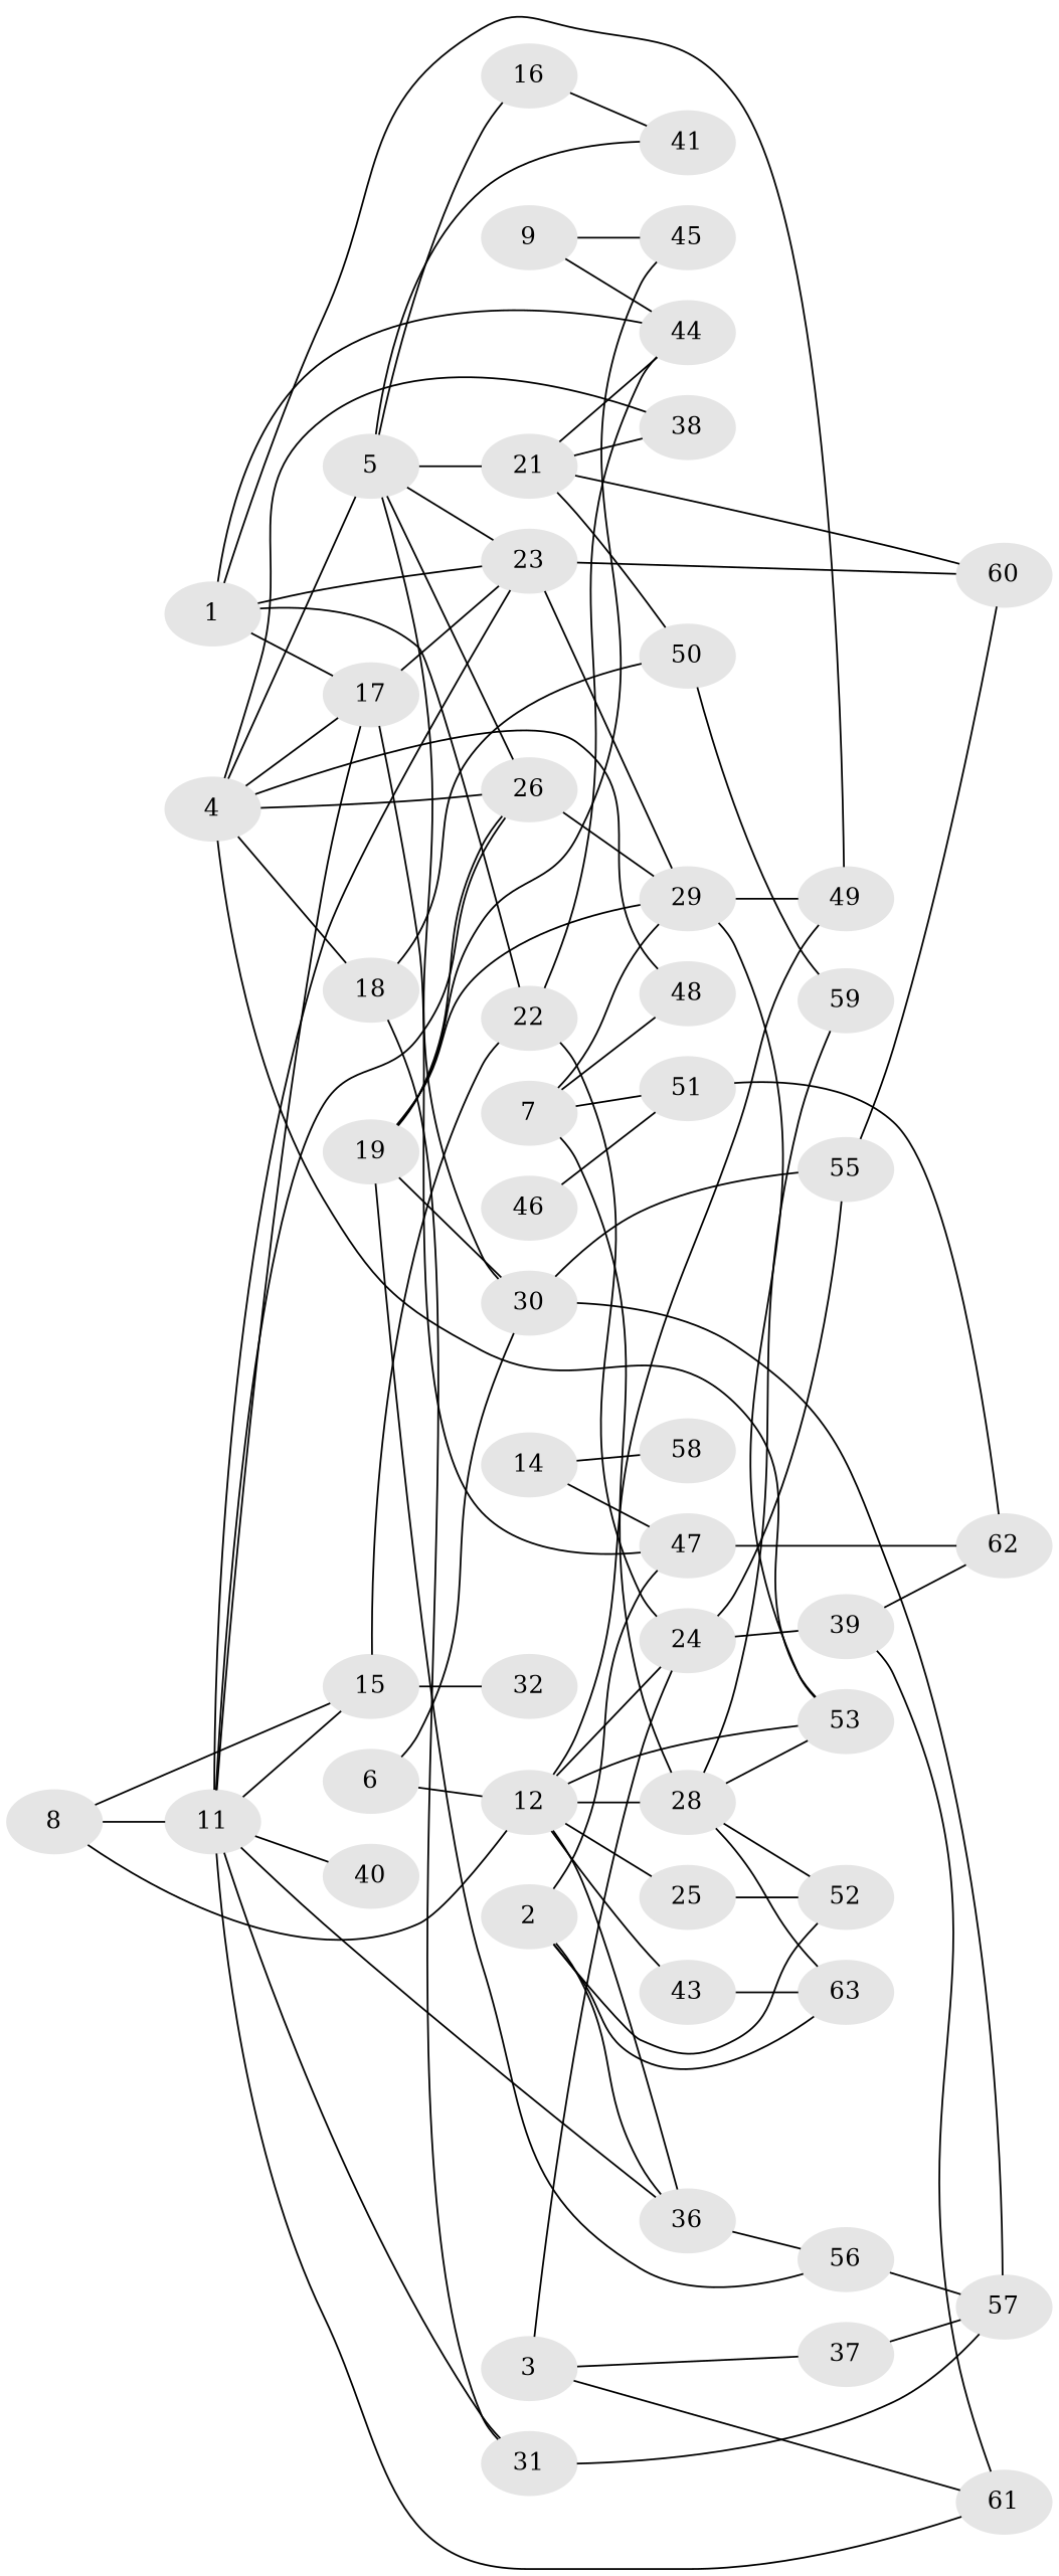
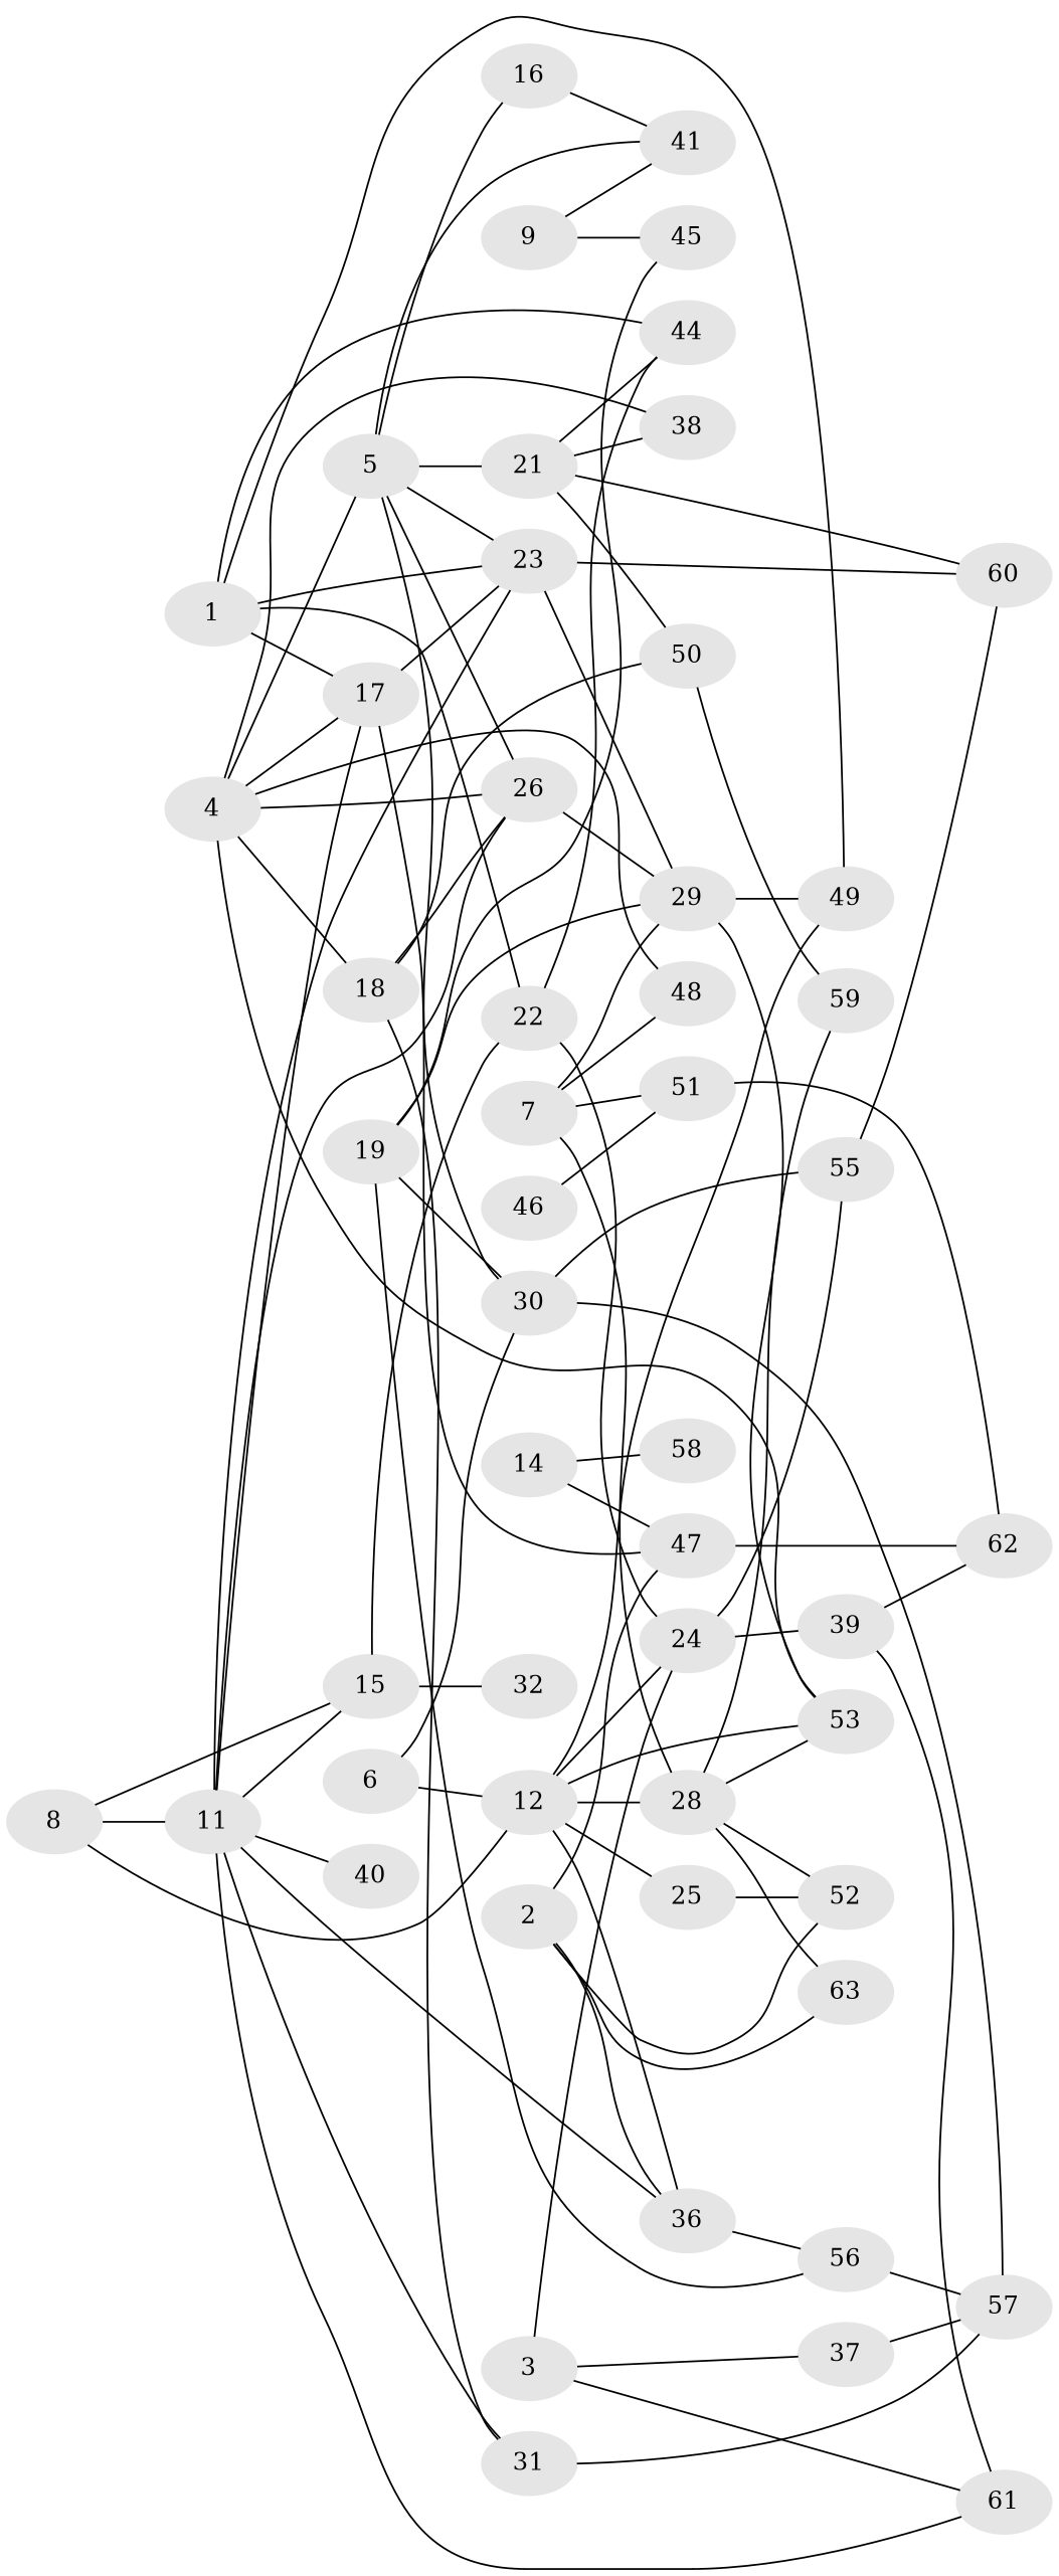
  graph {
    rankdir=LR
    node [color=gray90 style=filled]
    edge [weight=1.0]
    1
    17
    22
    23
    44
    49
    47
    24
    29
    60
    2
    36
    52
    63
    56
    62
    3
    37
    61
    39
    55
    57
    4
    5
    18
    26
    38
    48
    53
    16
    21
    n32 [label=30]
    41
    31
    50
    6
    12
    28
    25
-   43
    7
    51
    59
    8
    11
    15
    40
    32
    9
    45
    14
    58
    19
    46
    1 -- 17 [weight=2.0]
    1 -- 22 [weight=2.0]
    1 -- 23
    1 -- 44
    1 -- 49
    17 -- 23
    17 -- 47
    22 -- 44
    22 -- 24
    23 -- 29
    23 -- 60
    47 -- 62
    24 -- 39
    24 -- 55 [weight=3.0]
    29 -- 49
    29 -- 53
    2 -- 47
    2 -- 36
    2 -- 52
    2 -- 63
    36 -- 56
    56 -- 57
    3 -- 24
    3 -- 37
    3 -- 61
    37 -- 57
    39 -- 62
    39 -- 61
    55 -- 60
    4 -- 17
    4 -- 5
    4 -- 18
    4 -- 26
    4 -- 38
    4 -- 48
    4 -- 53 [weight=2.0]
    5 -- 23
    5 -- 26 [weight=3.0]
    5 -- 16
    5 -- 21
    5 -- n32
    5 -- 41
-   19 -- 26
+   18 -- 26
    18 -- 31
    18 -- 50
    26 -- 29
    16 -- 41
    21 -- 44
    21 -- 60
    21 -- 38
    21 -- 50
    n32 -- 55
    n32 -- 57
    31 -- 57
    50 -- 59
    6 -- n32
    6 -- 12
    12 -- 49
    12 -- 24
    12 -- 36
    12 -- 53
    12 -- 28
    12 -- 25
-   12 -- 43
    28 -- 52
    28 -- 63
    28 -- 53
    28 -- 59
    25 -- 52 [weight=2.0]
-   43 -- 63
    7 -- 29
    7 -- 48
    7 -- 28
    7 -- 51
    51 -- 62
    8 -- 12
    8 -- 11
    8 -- 15
    11 -- 17
    11 -- 23
    11 -- 36
    11 -- 61
    11 -- 26
    11 -- 31
    11 -- 15
    11 -- 40
    15 -- 22
    15 -- 32
-   9 -- 44
+   9 -- 41
    9 -- 45
    14 -- 47
    14 -- 58
    19 -- 29
    19 -- 56
    19 -- n32
    19 -- 45
    46 -- 51
  }
